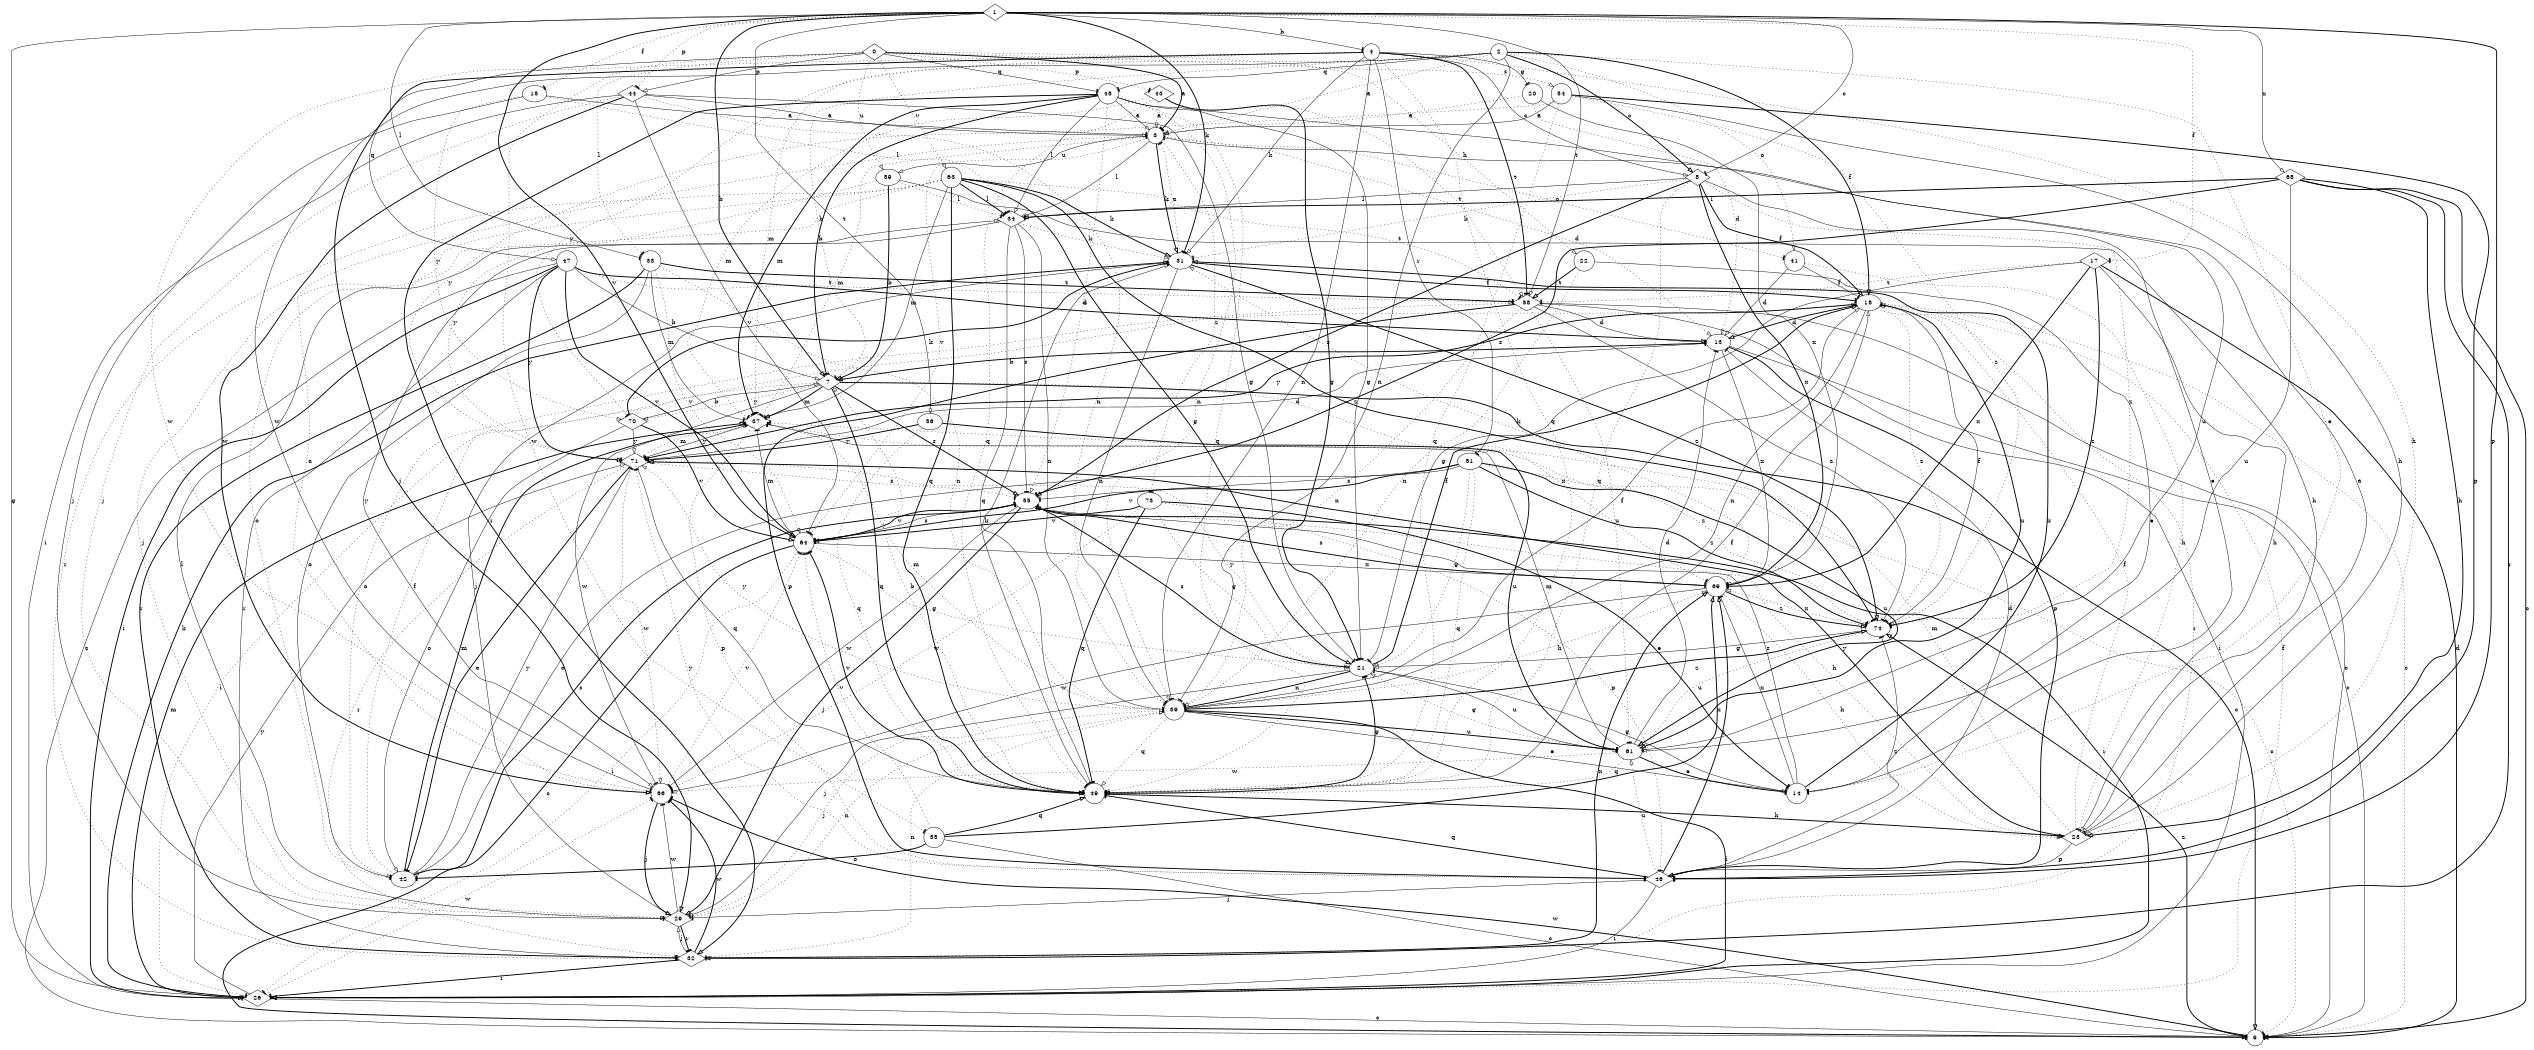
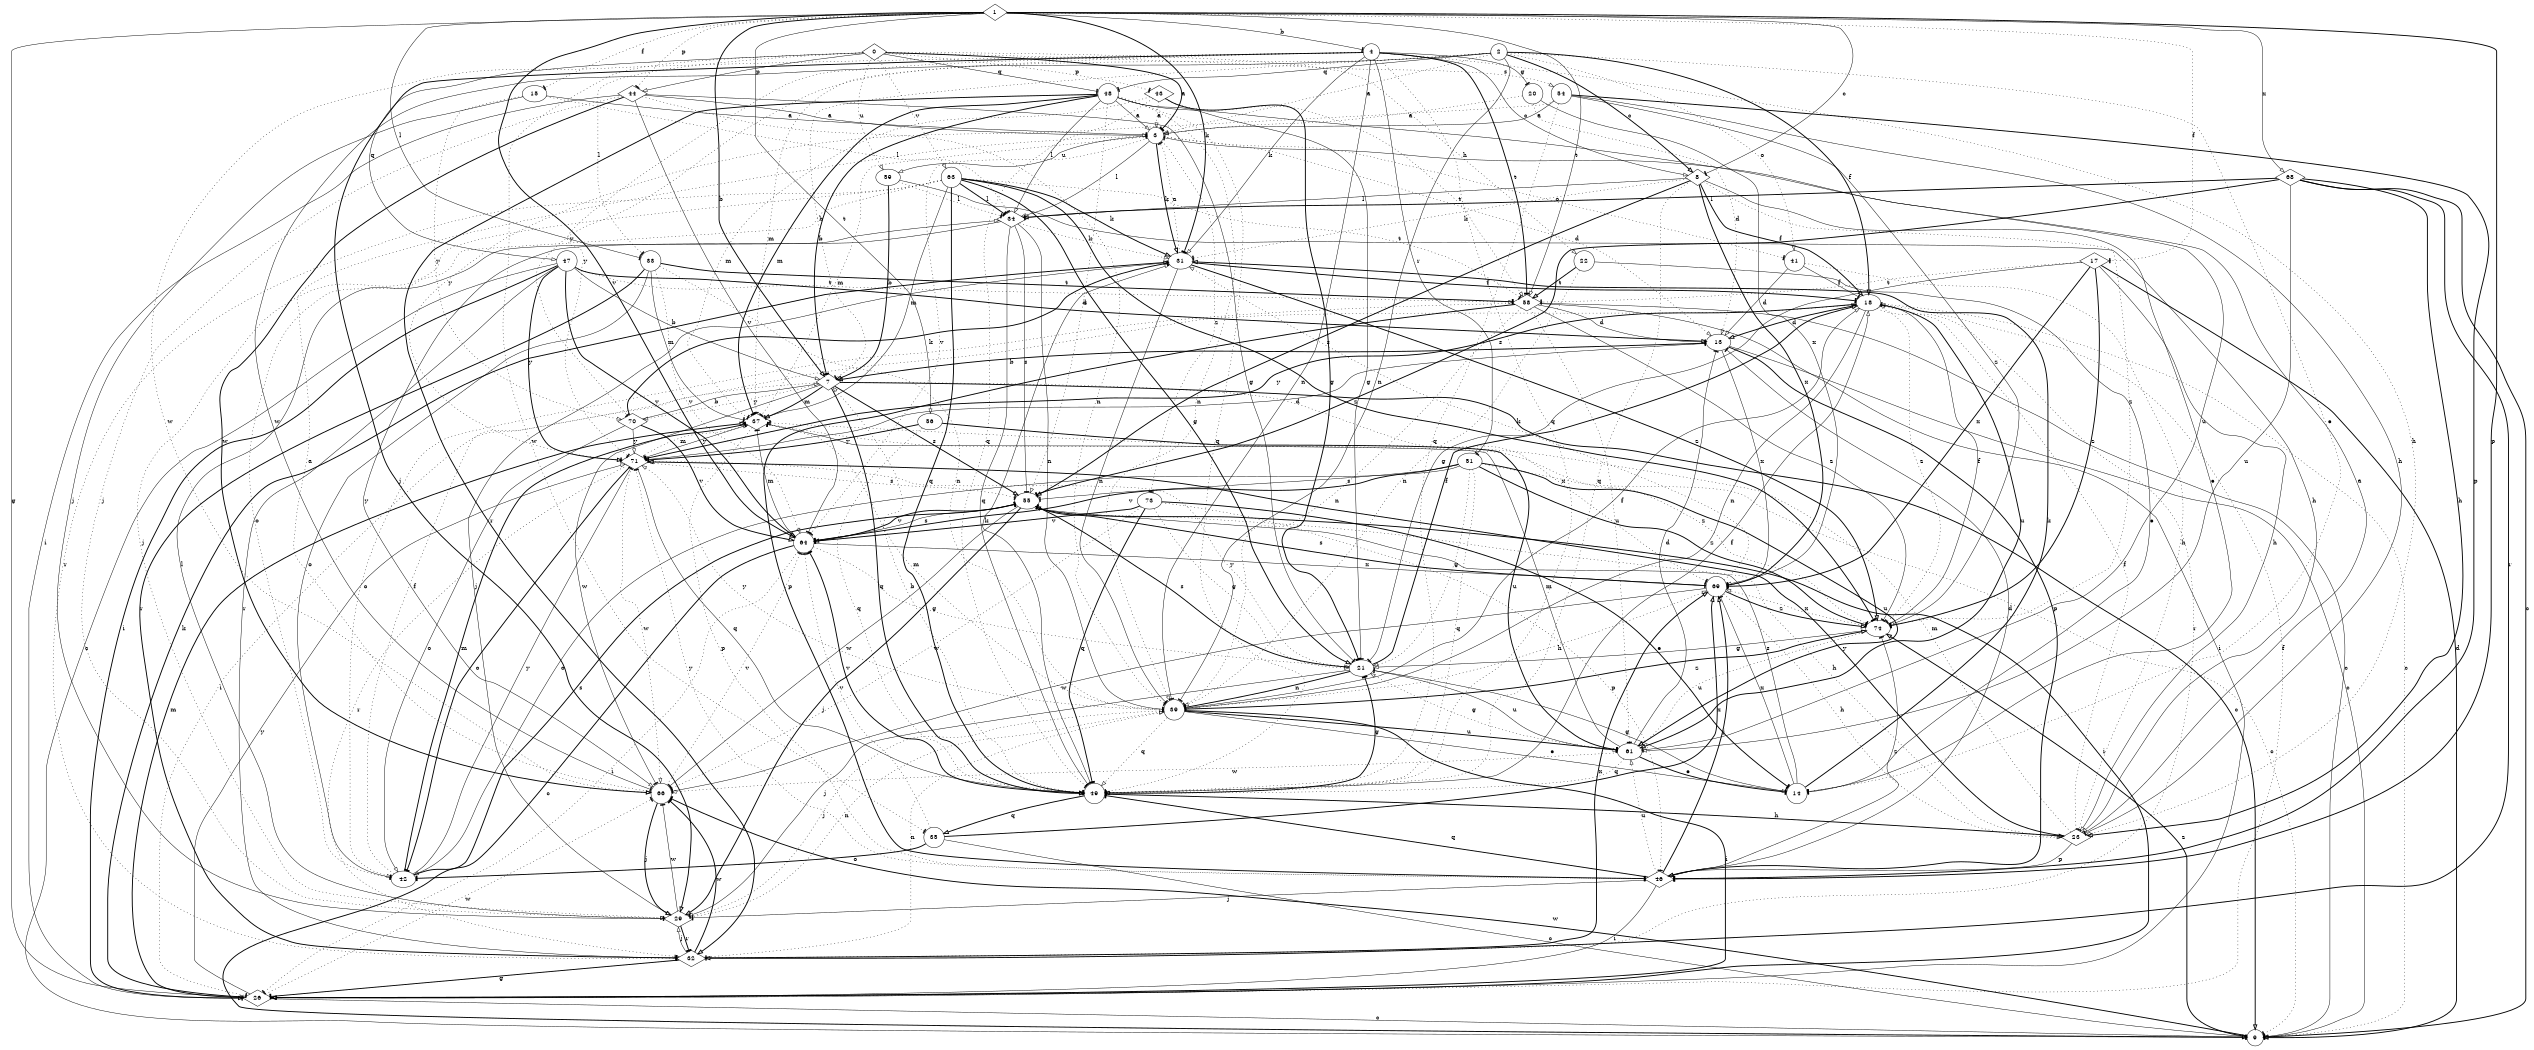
  strict digraph {
    node [shape=circle]
    edge [arrowhead=tee style=dotted]
    0 [shape=diamond]
    3
    22
    33
    43 [shape=diamond]
    44 [shape=diamond]
    47
    48
    54
    59 [shape=ellipse]
    63
    n12 [label=35]
    31 [shape=ellipse]
    64
    41
    n16 [label=13 shape=ellipse]
    34 [shape=diamond]
    37 [shape=diamond]
    73 [shape=ellipse]
    58 [shape=diamond]
    14
    39
    n23 [label=32 shape=diamond]
    42 [shape=ellipse]
    49
    21 [shape=ellipse]
    26 [shape=diamond]
    66
    29 [shape=diamond]
    7 [shape=diamond]
    9
    71 [shape=diamond]
    55 [shape=ellipse]
    61 [shape=ellipse]
    46 [shape=diamond]
    23 [shape=diamond]
    74 [shape=ellipse]
    69
    1 [shape=diamond]
    4
    8 [shape=diamond]
    15 [shape=ellipse]
    17 [shape=diamond]
    56 [shape=ellipse]
    68 [shape=diamond]
    20
    51 [shape=ellipse]
    70 [shape=diamond]
    18 [shape=ellipse]
    2
    0 -> 3 [label=a style=bold]
    0 -> 22 [arrowhead=onormal label=h]
    0 -> 33 [label=l]
    0 -> 43 [label=p]
    0 -> 44 [arrowhead=onormal label=p style=solid]
    0 -> 47 [arrowhead=onormal label=q style=solid]
    0 -> 48 [label=q style=solid]
    0 -> 54 [arrowhead=onormal label=s]
    0 -> 59 [arrowhead=onormal label=u]
    0 -> 63 [arrowhead=onormal label=v]
    0 -> n12 [label=w]
    3 -> 59 [arrowhead=onormal label=u style=solid]
    3 -> 31 [arrowhead=onormal label=k style=bold]
    3 -> 64 [label=v]
    3 -> 41 [label=o]
    3 -> n16 [arrowhead=onormal label=d]
    3 -> 34 [arrowhead=onormal label=l style=solid]
    3 -> 37 [label=m]
    3 -> 73 [label=z]
    22 -> 58 [arrowhead=onormal label=t style=bold]
    22 -> 14 [label=e style=solid]
    22 -> 39 [arrowhead=onormal label=n]
    33 -> 64 [arrowhead=onormal label=v]
    33 -> 37 [label=m style=solid]
    33 -> 58 [label=t style=bold]
    33 -> 39 [label=n]
    33 -> n23 [label=r style=bold]
    33 -> 42 [label=o style=solid]
    43 -> 3 [arrowhead=onormal label=a]
    43 -> 37 [label=m]
    43 -> 58 [arrowhead=onormal label=t]
    43 -> 49 [label=q]
    43 -> 21 [label=g style=bold]
    44 -> 3 [arrowhead=onormal label=a style=solid]
    44 -> 64 [label=v style=solid]
    44 -> 39 [label=n]
    44 -> 21 [label=g style=solid]
    44 -> 26 [label=i style=solid]
    44 -> 66 [arrowhead=onormal label=w style=bold]
    44 -> 29 [arrowhead=onormal label=j]
    47 -> 64 [arrowhead=onormal label=v style=bold]
    47 -> n16 [arrowhead=onormal label=d style=bold]
    47 -> 58 [arrowhead=onormal label=t]
    47 -> n23 [label=r style=solid]
    47 -> 26 [arrowhead=onormal label=i style=bold]
    47 -> 7 [arrowhead=onormal label=b style=solid]
    47 -> 9 [label=c style=solid]
    47 -> 71 [arrowhead=onormal label=y style=bold]
    48 -> 3 [arrowhead=onormal label=a style=solid]
    48 -> 34 [arrowhead=onormal label=l style=solid]
    48 -> 37 [label=m style=bold]
    48 -> 39 [arrowhead=onormal label=n]
    48 -> n23 [arrowhead=onormal label=r style=bold]
-   48 -> 49 [arrowhead=onormal label=q]
+   48 -> 49 [label=q]
    48 -> 21 [label=g style=solid]
    48 -> 7 [label=b style=bold]
    48 -> 55 [arrowhead=onormal label=s]
    48 -> 61 [label=u style=solid]
    54 -> 3 [arrowhead=onormal label=a style=solid]
    54 -> 49 [label=q]
    54 -> 71 [label=y]
    54 -> 46 [label=p style=bold]
    54 -> 23 [label=h style=solid]
-   54 -> 74 [arrowhead=onormal label=z]
+   54 -> 74 [arrowhead=onormal label=z style=solid]
    59 -> 34 [label=l]
    59 -> 7 [arrowhead=onormal label=b style=bold]
-   59 -> 71 [label=y]
+   4 -> 71 [label=y]
    59 -> 23 [arrowhead=onormal label=h style=solid]
    63 -> 31 [arrowhead=onormal label=k style=bold]
    63 -> 34 [label=l style=bold]
    63 -> 37 [label=m style=solid]
    63 -> 58 [label=t]
    63 -> n23 [label=r]
    63 -> 42 [label=o]
    63 -> 49 [arrowhead=onormal label=q style=bold]
    63 -> 21 [arrowhead=onormal label=g style=bold]
    63 -> 29 [arrowhead=onormal label=j]
    63 -> 74 [label=z style=bold]
    n12 -> 64 [label=v]
    n12 -> 42 [label=o style=bold]
-   n12 -> 49 [arrowhead=onormal label=q style=bold]
+   49 -> n12 [arrowhead=onormal label=q style=bold]
    n12 -> 9 [arrowhead=onormal label=c style=solid]
    n12 -> 69 [arrowhead=onormal label=x style=bold]
    31 -> 3 [label=a]
    31 -> 39 [label=n style=solid]
    31 -> 29 [arrowhead=onormal label=j style=solid]
    31 -> 74 [arrowhead=onormal label=z style=bold]
    31 -> 18 [label=f style=bold]
    64 -> 37 [label=m style=solid]
    64 -> 21 [arrowhead=onormal label=g]
    64 -> 26 [label=i]
    64 -> 9 [arrowhead=onormal label=c style=bold]
    64 -> 55 [label=s style=solid]
    64 -> 69 [label=x style=solid]
    41 -> n16 [arrowhead=onormal label=d style=solid]
    41 -> 23 [label=h]
    41 -> 18 [label=f style=solid]
    n16 -> 7 [arrowhead=onormal label=b style=bold]
    n16 -> 9 [label=c style=solid]
    n16 -> 46 [arrowhead=onormal label=p style=bold]
    n16 -> 69 [label=x style=solid]
    34 -> 31 [arrowhead=onormal label=k]
    34 -> 39 [label=n style=solid]
    34 -> 49 [label=q style=solid]
    34 -> 66 [arrowhead=onormal label=y style=solid]
    34 -> 55 [label=s style=solid]
    37 -> 71 [label=y style=solid]
    37 -> 46 [label=p]
    37 -> 74 [label=z]
    73 -> 64 [label=v style=bold]
    73 -> 14 [label=e style=bold]
    73 -> 49 [label=q style=bold]
    73 -> 21 [arrowhead=onormal label=g]
    73 -> 66 [label=w]
    73 -> 46 [label=p]
    58 -> n16 [label=d style=solid]
    58 -> 39 [label=n]
    58 -> 42 [arrowhead=onormal label=o]
    58 -> 26 [arrowhead=onormal label=i style=solid]
    58 -> 9 [arrowhead=onormal label=c style=solid]
    58 -> 61 [label=u]
    58 -> 46 [label=p style=bold]
    58 -> 74 [label=z style=solid]
    14 -> 31 [arrowhead=onormal label=k style=bold]
    14 -> 21 [label=g style=solid]
    14 -> 55 [arrowhead=onormal label=s style=solid]
    14 -> 69 [label=x style=solid]
    39 -> 37 [label=m]
    39 -> 14 [arrowhead=onormal label=e style=solid]
    39 -> 49 [arrowhead=onormal label=q]
    39 -> 26 [arrowhead=onormal label=i style=bold]
    39 -> 29 [label=j]
    39 -> 71 [arrowhead=onormal label=y]
    39 -> 61 [label=u style=bold]
    39 -> 74 [arrowhead=onormal label=z style=bold]
    39 -> 69 [arrowhead=onormal label=h]
    39 -> 18 [arrowhead=onormal label=f style=solid]
    n23 -> 39 [arrowhead=onormal label=n]
-   n23 -> 26 [label=i style=bold]
+   n23 -> 26 [label=g style=bold]
    n23 -> 66 [label=w style=bold]
    n23 -> 29 [arrowhead=onormal label=j style=solid]
    n23 -> 69 [arrowhead=onormal label=x style=bold]
    42 -> 37 [label=m style=bold]
    42 -> 71 [label=y style=solid]
    42 -> 55 [label=s style=bold]
    42 -> 18 [arrowhead=onormal label=f]
    49 -> 31 [arrowhead=onormal label=k style=solid]
    49 -> 64 [label=v style=bold]
    49 -> 21 [label=g style=bold]
    49 -> 7 [arrowhead=onormal label=b]
    49 -> 23 [arrowhead=onormal label=h style=bold]
    49 -> 18 [arrowhead=onormal label=f style=solid]
    21 -> 39 [label=n style=bold]
    21 -> 29 [arrowhead=onormal label=j style=solid]
    21 -> 71 [arrowhead=onormal label=y]
    21 -> 55 [label=s style=bold]
    21 -> 61 [arrowhead=onormal label=u style=solid]
    21 -> 18 [arrowhead=onormal label=f style=bold]
    26 -> 31 [arrowhead=onormal label=k style=bold]
    26 -> 37 [arrowhead=onormal label=m style=bold]
    26 -> 66 [label=w]
    26 -> 9 [label=c style=solid]
    26 -> 71 [arrowhead=onormal label=y style=solid]
    26 -> 18 [arrowhead=onormal label=f]
    66 -> 3 [label=a]
    66 -> 64 [label=v]
    66 -> 29 [arrowhead=onormal label=j style=bold]
    29 -> 34 [arrowhead=onormal label=l style=solid]
    29 -> 39 [arrowhead=onormal label=n]
    29 -> n23 [label=r style=bold]
    29 -> 66 [label=w style=solid]
    7 -> 37 [arrowhead=onormal label=m style=bold]
    7 -> 49 [arrowhead=onormal label=q style=bold]
    7 -> 26 [label=i]
    7 -> 66 [label=w style=solid]
    7 -> 9 [arrowhead=onormal label=c style=bold]
    7 -> 55 [arrowhead=onormal label=s style=bold]
    7 -> 69 [label=x]
    7 -> 70 [arrowhead=onormal label=y]
    9 -> 66 [label=w style=bold]
    9 -> 74 [arrowhead=onormal label=z style=bold]
    71 -> n16 [label=d style=solid]
    71 -> 37 [arrowhead=onormal label=m]
    71 -> n23 [arrowhead=onormal label=r]
    71 -> 42 [label=o style=bold]
    71 -> 49 [label=q style=solid]
    71 -> 66 [arrowhead=onormal label=w]
    71 -> 55 [label=s]
    55 -> 64 [arrowhead=onormal label=v style=bold]
    55 -> 26 [arrowhead=onormal label=i style=bold]
    55 -> 66 [label=w style=solid]
    55 -> 29 [arrowhead=onormal label=j style=bold]
    55 -> 23 [arrowhead=onormal label=h]
    61 -> n16 [label=d style=solid]
    61 -> 37 [label=m style=solid]
    61 -> 14 [label=e style=bold]
    61 -> 49 [arrowhead=onormal label=q]
    61 -> 21 [arrowhead=onormal label=g]
    61 -> 66 [arrowhead=onormal label=w]
    46 -> n16 [label=d style=solid]
    46 -> 49 [label=q style=bold]
    46 -> 26 [arrowhead=onormal label=i style=solid]
    46 -> 29 [label=j style=solid]
    46 -> 71 [label=y]
    46 -> 61 [arrowhead=onormal label=u]
    46 -> 74 [label=z style=solid]
    46 -> 69 [arrowhead=onormal label=j style=bold]
    23 -> 3 [label=a style=solid]
    23 -> 37 [label=m]
    23 -> 71 [arrowhead=onormal label=y style=bold]
    23 -> 46 [arrowhead=onormal label=p style=solid]
    23 -> 18 [arrowhead=onormal label=f]
    74 -> 21 [arrowhead=onormal label=g style=solid]
    74 -> 61 [arrowhead=onormal label=u]
    74 -> 69 [arrowhead=onormal label=x]
    74 -> 18 [label=f style=solid]
    69 -> 31 [arrowhead=onormal label=k]
    69 -> 66 [label=w style=solid]
    69 -> 55 [arrowhead=onormal label=s style=bold]
    69 -> 23 [arrowhead=onormal label=h]
    69 -> 74 [arrowhead=onormal label=z style=bold]
    1 -> 33 [label=l style=solid]
    1 -> 44 [label=p]
    1 -> 31 [label=k style=bold]
    1 -> 64 [arrowhead=onormal label=v style=bold]
    1 -> 58 [arrowhead=onormal label=t style=solid]
    1 -> 26 [arrowhead=onormal label=g style=solid]
    1 -> 7 [arrowhead=onormal label=b style=bold]
    1 -> 46 [label=p style=bold]
    1 -> 4 [label=b style=solid]
    1 -> 8 [label=c style=solid]
    1 -> 15 [label=f]
    1 -> 17 [label=f]
    1 -> 56 [arrowhead=onormal label=t style=solid]
    1 -> 68 [arrowhead=onormal label=x style=solid]
    4 -> 31 [arrowhead=onormal label=k style=solid]
    4 -> 37 [label=m]
    4 -> 58 [label=t style=bold]
    4 -> 39 [label=n style=solid]
    4 -> 49 [arrowhead=onormal label=q]
    4 -> 66 [arrowhead=onormal label=w]
    4 -> 29 [arrowhead=onormal label=j style=bold]
    4 -> 23 [arrowhead=onormal label=h]
    4 -> 8 [arrowhead=onormal label=c style=solid]
    4 -> 20 [label=g style=solid]
    4 -> 51 [label=r style=solid]
    8 -> 31 [label=k]
    8 -> 34 [label=l style=solid]
    8 -> 14 [label=e style=solid]
    8 -> 49 [arrowhead=onormal label=q]
    8 -> 55 [arrowhead=onormal label=s style=bold]
    8 -> 74 [label=z]
    8 -> 69 [label=x style=bold]
    8 -> 18 [arrowhead=onormal label=f style=bold]
    15 -> 3 [label=a style=solid]
    15 -> 34 [label=l]
    15 -> 29 [label=j style=solid]
    15 -> 70 [arrowhead=onormal label=y]
    17 -> 58 [label=t]
    17 -> 21 [label=g style=solid]
    17 -> 9 [arrowhead=onormal label=d style=bold]
    17 -> 23 [arrowhead=onormal label=h style=solid]
    17 -> 74 [label=z style=bold]
    17 -> 69 [label=x style=bold]
    56 -> 49 [label=q]
    56 -> 71 [label=y style=bold]
    56 -> 61 [label=u style=bold]
    68 -> 34 [arrowhead=onormal label=l style=bold]
    68 -> n23 [arrowhead=onormal label=r style=bold]
    68 -> 9 [label=c style=bold]
    68 -> 55 [label=s style=bold]
    68 -> 61 [arrowhead=onormal label=u style=solid]
    68 -> 23 [arrowhead=onormal label=h style=bold]
    20 -> 3 [arrowhead=onormal label=a]
    20 -> n16 [arrowhead=onormal label=d]
    20 -> 69 [arrowhead=onormal label=x style=solid]
    51 -> 64 [label=v style=bold]
    51 -> 42 [arrowhead=onormal label=o style=solid]
    51 -> 49 [label=q]
    51 -> 21 [arrowhead=onormal label=g]
    51 -> 9 [label=c]
    51 -> 55 [label=s style=solid]
    51 -> 61 [arrowhead=onormal label=u style=bold]
    51 -> 74 [label=z style=bold]
    70 -> 31 [label=k style=bold]
    70 -> 64 [arrowhead=onormal label=v style=bold]
    70 -> 42 [arrowhead=onormal label=o style=solid]
    70 -> 7 [arrowhead=onormal label=b style=solid]
    70 -> 71 [arrowhead=onormal label=y style=solid]
    18 -> n16 [arrowhead=onormal label=d style=bold]
    18 -> 39 [label=n style=solid]
    18 -> n23 [label=r]
    18 -> 9 [arrowhead=onormal label=c]
    18 -> 71 [label=y style=bold]
    18 -> 61 [arrowhead=onormal label=u style=bold]
    18 -> 74 [label=z]
    2 -> 3 [arrowhead=onormal label=a]
    2 -> 48 [label=q style=solid]
    2 -> 41 [arrowhead=onormal label=o]
    2 -> 14 [label=e]
    2 -> 39 [label=n style=solid]
    2 -> 66 [label=w style=solid]
    2 -> 7 [label=b]
    2 -> 8 [arrowhead=onormal label=c style=bold]
    2 -> 70 [label=y]
    2 -> 18 [arrowhead=onormal label=f style=bold]
  }
